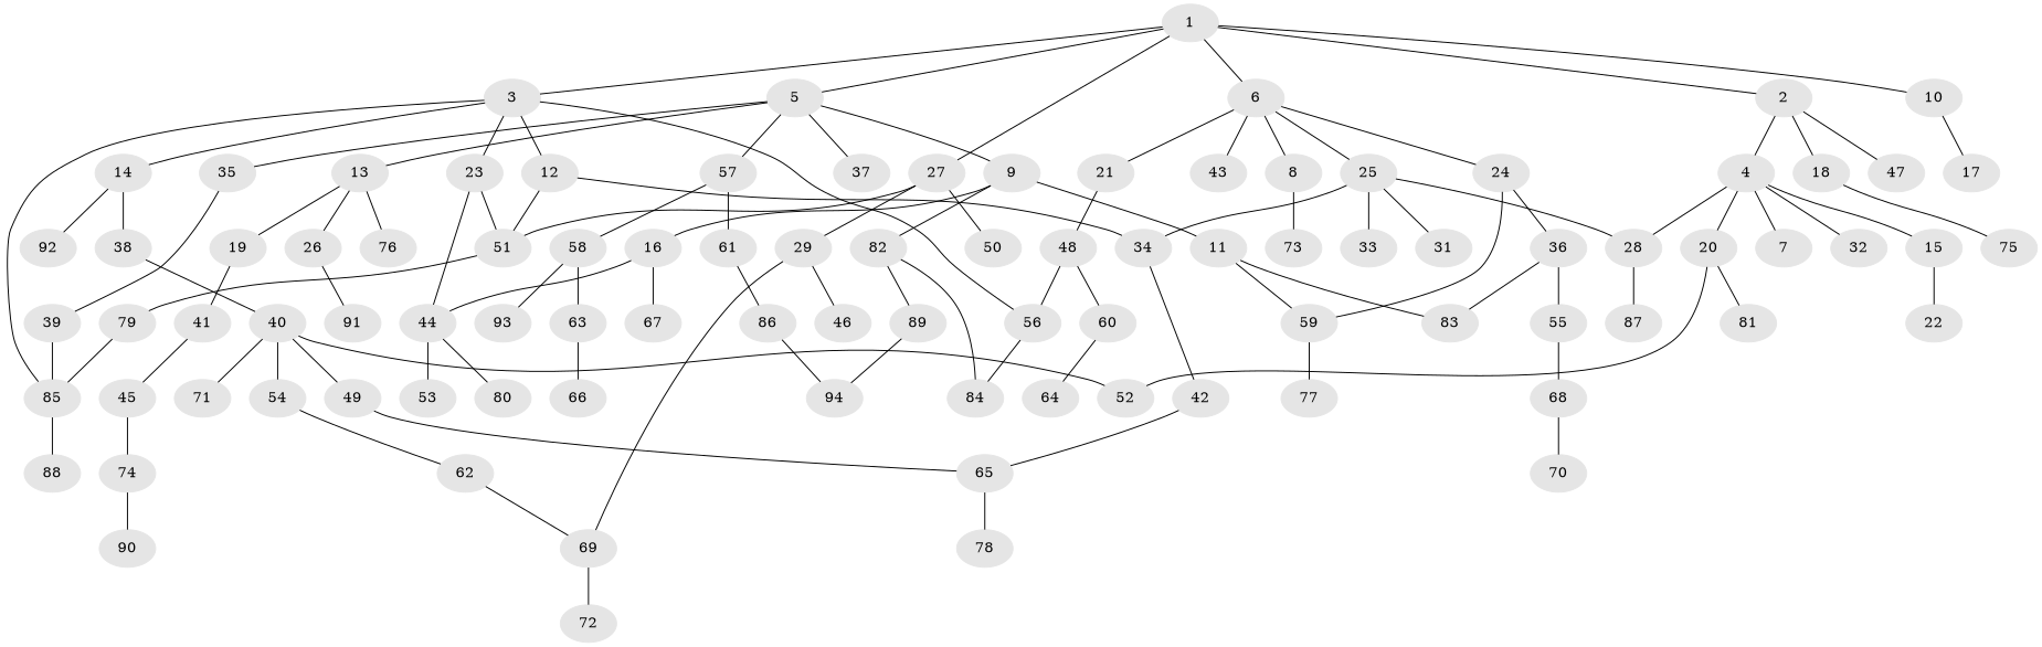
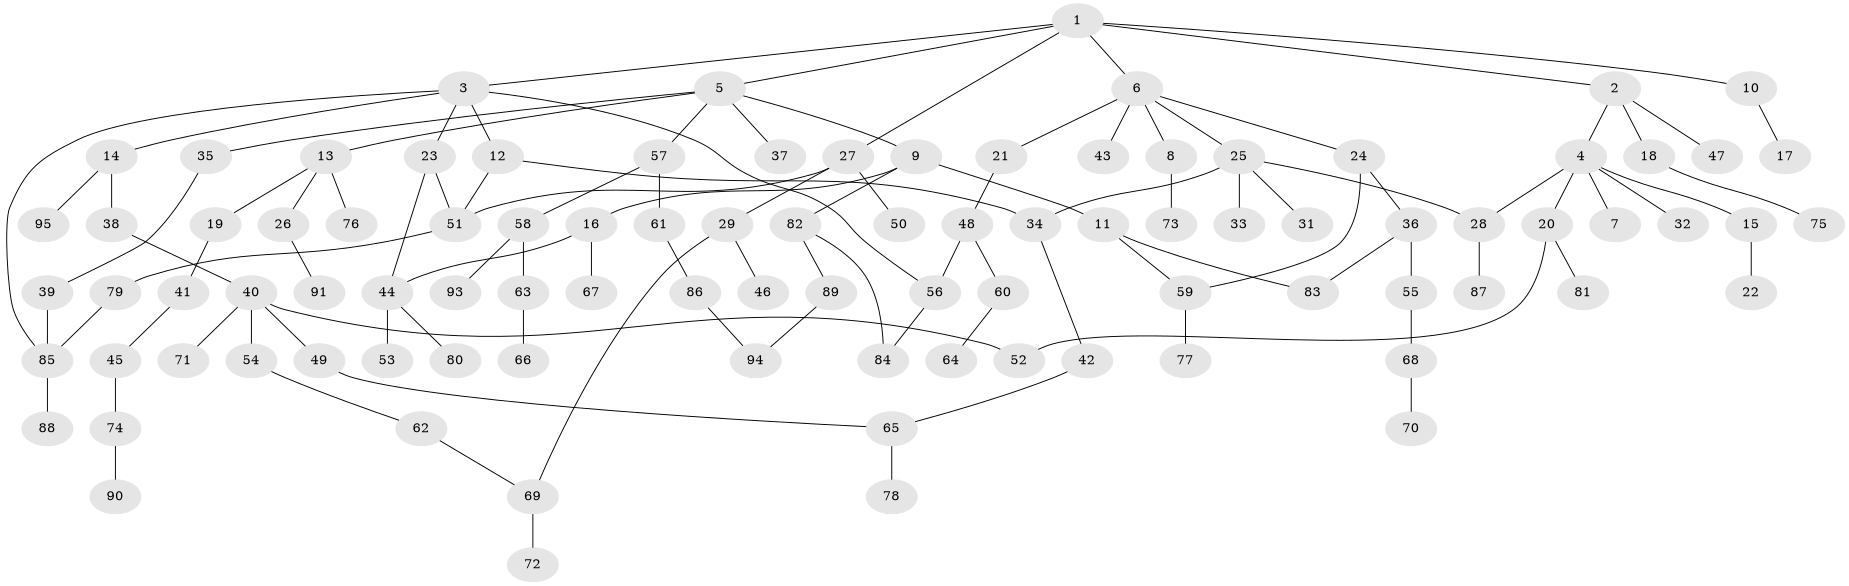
  graph {
    node [color=gray90 style=filled]
    1
    2
    3
    5
    6
    10
    27
    4
    18
    47
    12
    14
    23
    56
    85
    9
    13
    35
    37
    57
    8
    21
    24
    25
    43
    17
    51
    29
    50
    7
    15
    20
    28
    32
    75
    34
    38
-   92
+   92 [label=95]
    44
    84
    88
    22
    52
    81
    87
    11
    16
    82
    19
    26
    76
    39
    58
    61
    73
    48
    59
    36
    31
    33
    83
    67
    89
    77
    42
    79
    41
    91
    40
    53
    80
    45
    65
    78
    60
    55
    46
    69
    72
    68
    49
    54
    71
    62
    74
    90
    64
    70
    63
    93
    86
    66
    94
    1 -- 2
    1 -- 3
    1 -- 5
    1 -- 6
    1 -- 10
    1 -- 27
    2 -- 4
    2 -- 18
    2 -- 47
    3 -- 12
    3 -- 14
    3 -- 23
    3 -- 56
    3 -- 85
    5 -- 9
    5 -- 13
    5 -- 35
    5 -- 37
    5 -- 57
    6 -- 8
    6 -- 21
    6 -- 24
    6 -- 25
    6 -- 43
    10 -- 17
    27 -- 51
    27 -- 29
    27 -- 50
    4 -- 7
    4 -- 15
    4 -- 20
    4 -- 28
    4 -- 32
    18 -- 75
    12 -- 51
    12 -- 34
    14 -- 38
    14 -- 92
    23 -- 51
    23 -- 44
    56 -- 84
    85 -- 88
    9 -- 11
    9 -- 16
    9 -- 82
    13 -- 19
    13 -- 26
    13 -- 76
    35 -- 39
    57 -- 58
    57 -- 61
    8 -- 73
    21 -- 48
    24 -- 59
    24 -- 36
    25 -- 28
    25 -- 34
    25 -- 31
    25 -- 33
    51 -- 79
    29 -- 46
    29 -- 69
    15 -- 22
    20 -- 52
    20 -- 81
    28 -- 87
    34 -- 42
    38 -- 40
    44 -- 53
    44 -- 80
    11 -- 59
    11 -- 83
    16 -- 44
    16 -- 67
    82 -- 84
    82 -- 89
    19 -- 41
    26 -- 91
    39 -- 85
    58 -- 63
    58 -- 93
    61 -- 86
    48 -- 56
    48 -- 60
    59 -- 77
    36 -- 83
    36 -- 55
    89 -- 94
    42 -- 65
    79 -- 85
    41 -- 45
    40 -- 52
    40 -- 49
    40 -- 54
    40 -- 71
    45 -- 74
    65 -- 78
    60 -- 64
    55 -- 68
    69 -- 72
    68 -- 70
    49 -- 65
    54 -- 62
    62 -- 69
    74 -- 90
    63 -- 66
    86 -- 94
  }
